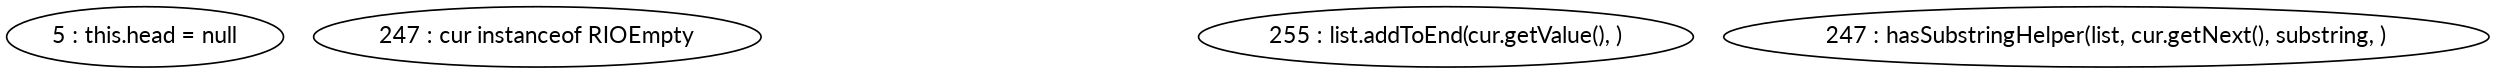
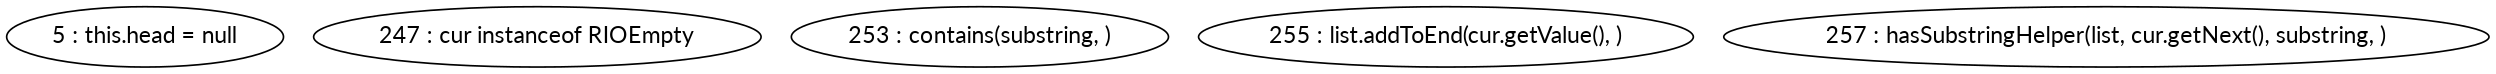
  digraph {
    fontname=Lato
    node [fontname=Lato]
    "5 : this.head = null"
    "247 : cur instanceof RIOEmpty"
+   "253 : contains(substring, )"
    "255 : list.addToEnd(cur.getValue(), )"
-   "257 : hasSubstringHelper(list, cur.getNext(), substring, )" [label="247 : hasSubstringHelper(list, cur.getNext(), substring, )"]
+   "257 : hasSubstringHelper(list, cur.getNext(), substring, )"
  }
